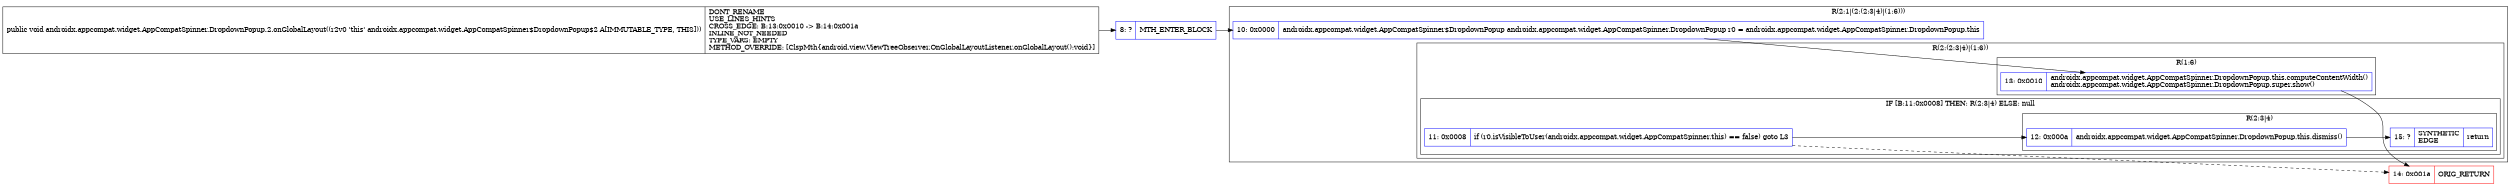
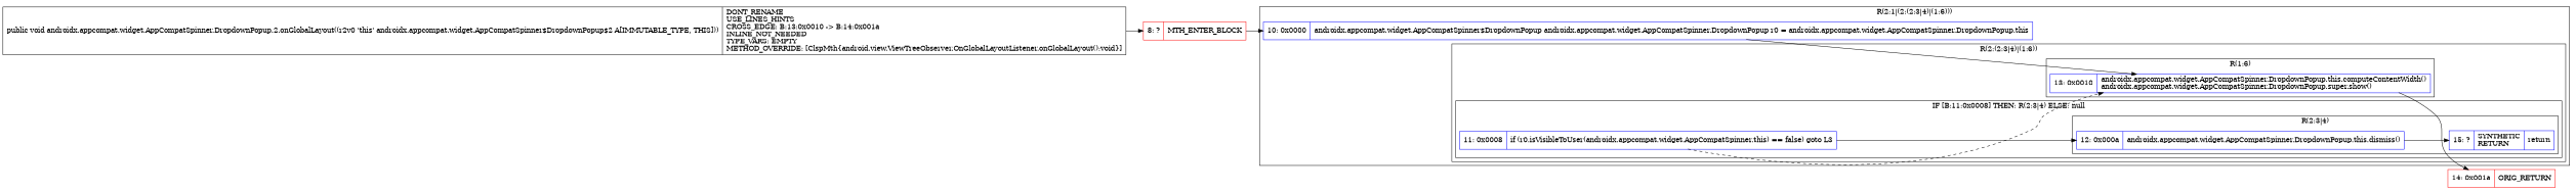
  digraph {
    rankdir=LR
    node [color=blue shape=record]
    n1 [label="{12\:\ 0x000a|androidx.appcompat.widget.AppCompatSpinner.DropdownPopup.this.dismiss()\l}"]
-   n2 [label="{15\:\ ?|SYNTHETIC\lEDGE\l|return\l}"]
+   n2 [label="{15\:\ ?|SYNTHETIC\lRETURN\l|return\l}"]
    n3 [label="{11\:\ 0x0008|if (r0.isVisibleToUser(androidx.appcompat.widget.AppCompatSpinner.this) == false) goto L3\l}"]
    n4 [label="{13\:\ 0x0010|androidx.appcompat.widget.AppCompatSpinner.DropdownPopup.this.computeContentWidth()\landroidx.appcompat.widget.AppCompatSpinner.DropdownPopup.super.show()\l}"]
    n5 [label="{10\:\ 0x0000|androidx.appcompat.widget.AppCompatSpinner$DropdownPopup androidx.appcompat.widget.AppCompatSpinner.DropdownPopup r0 = androidx.appcompat.widget.AppCompatSpinner.DropdownPopup.this\l}"]
    n6 [color=red label="{14\:\ 0x001a|ORIG_RETURN\l}"]
-   n7 [label="{8\:\ ?|MTH_ENTER_BLOCK\l}"]
+   n7 [color=red label="{8\:\ ?|MTH_ENTER_BLOCK\l}"]
    n8 [label="{public void androidx.appcompat.widget.AppCompatSpinner.DropdownPopup.2.onGlobalLayout((r2v0 'this' androidx.appcompat.widget.AppCompatSpinner$DropdownPopup$2 A[IMMUTABLE_TYPE, THIS]))  | DONT_RENAME\lUSE_LINES_HINTS\lCROSS_EDGE: B:13:0x0010 \-\> B:14:0x001a\lINLINE_NOT_NEEDED\lTYPE_VARS: EMPTY\lMETHOD_OVERRIDE: [ClspMth\{android.view.ViewTreeObserver.OnGlobalLayoutListener.onGlobalLayout():void\}]\l}" color=""]
    subgraph cluster_1 {
      label="R(2:1|(2:(2:3|4)|(1:6)))"
      n5
      subgraph cluster_2 {
        label="R(2:(2:3|4)|(1:6))"
        subgraph cluster_3 {
          label="IF [B:11:0x0008] THEN: R(2:3|4) ELSE: null"
          n3
          subgraph cluster_4 {
            label="R(2:3|4)"
            n1
            n2
          }
        }
        subgraph cluster_5 {
          label="R(1:6)"
          n4
        }
      }
    }
    n1 -> n2
    n3 -> n1
-   n3 -> n6 [style=dashed]
+   n3 -> n4 [style=dashed]
    n4 -> n6
    n5 -> n4
    n7 -> n5
    n8 -> n7
  }
